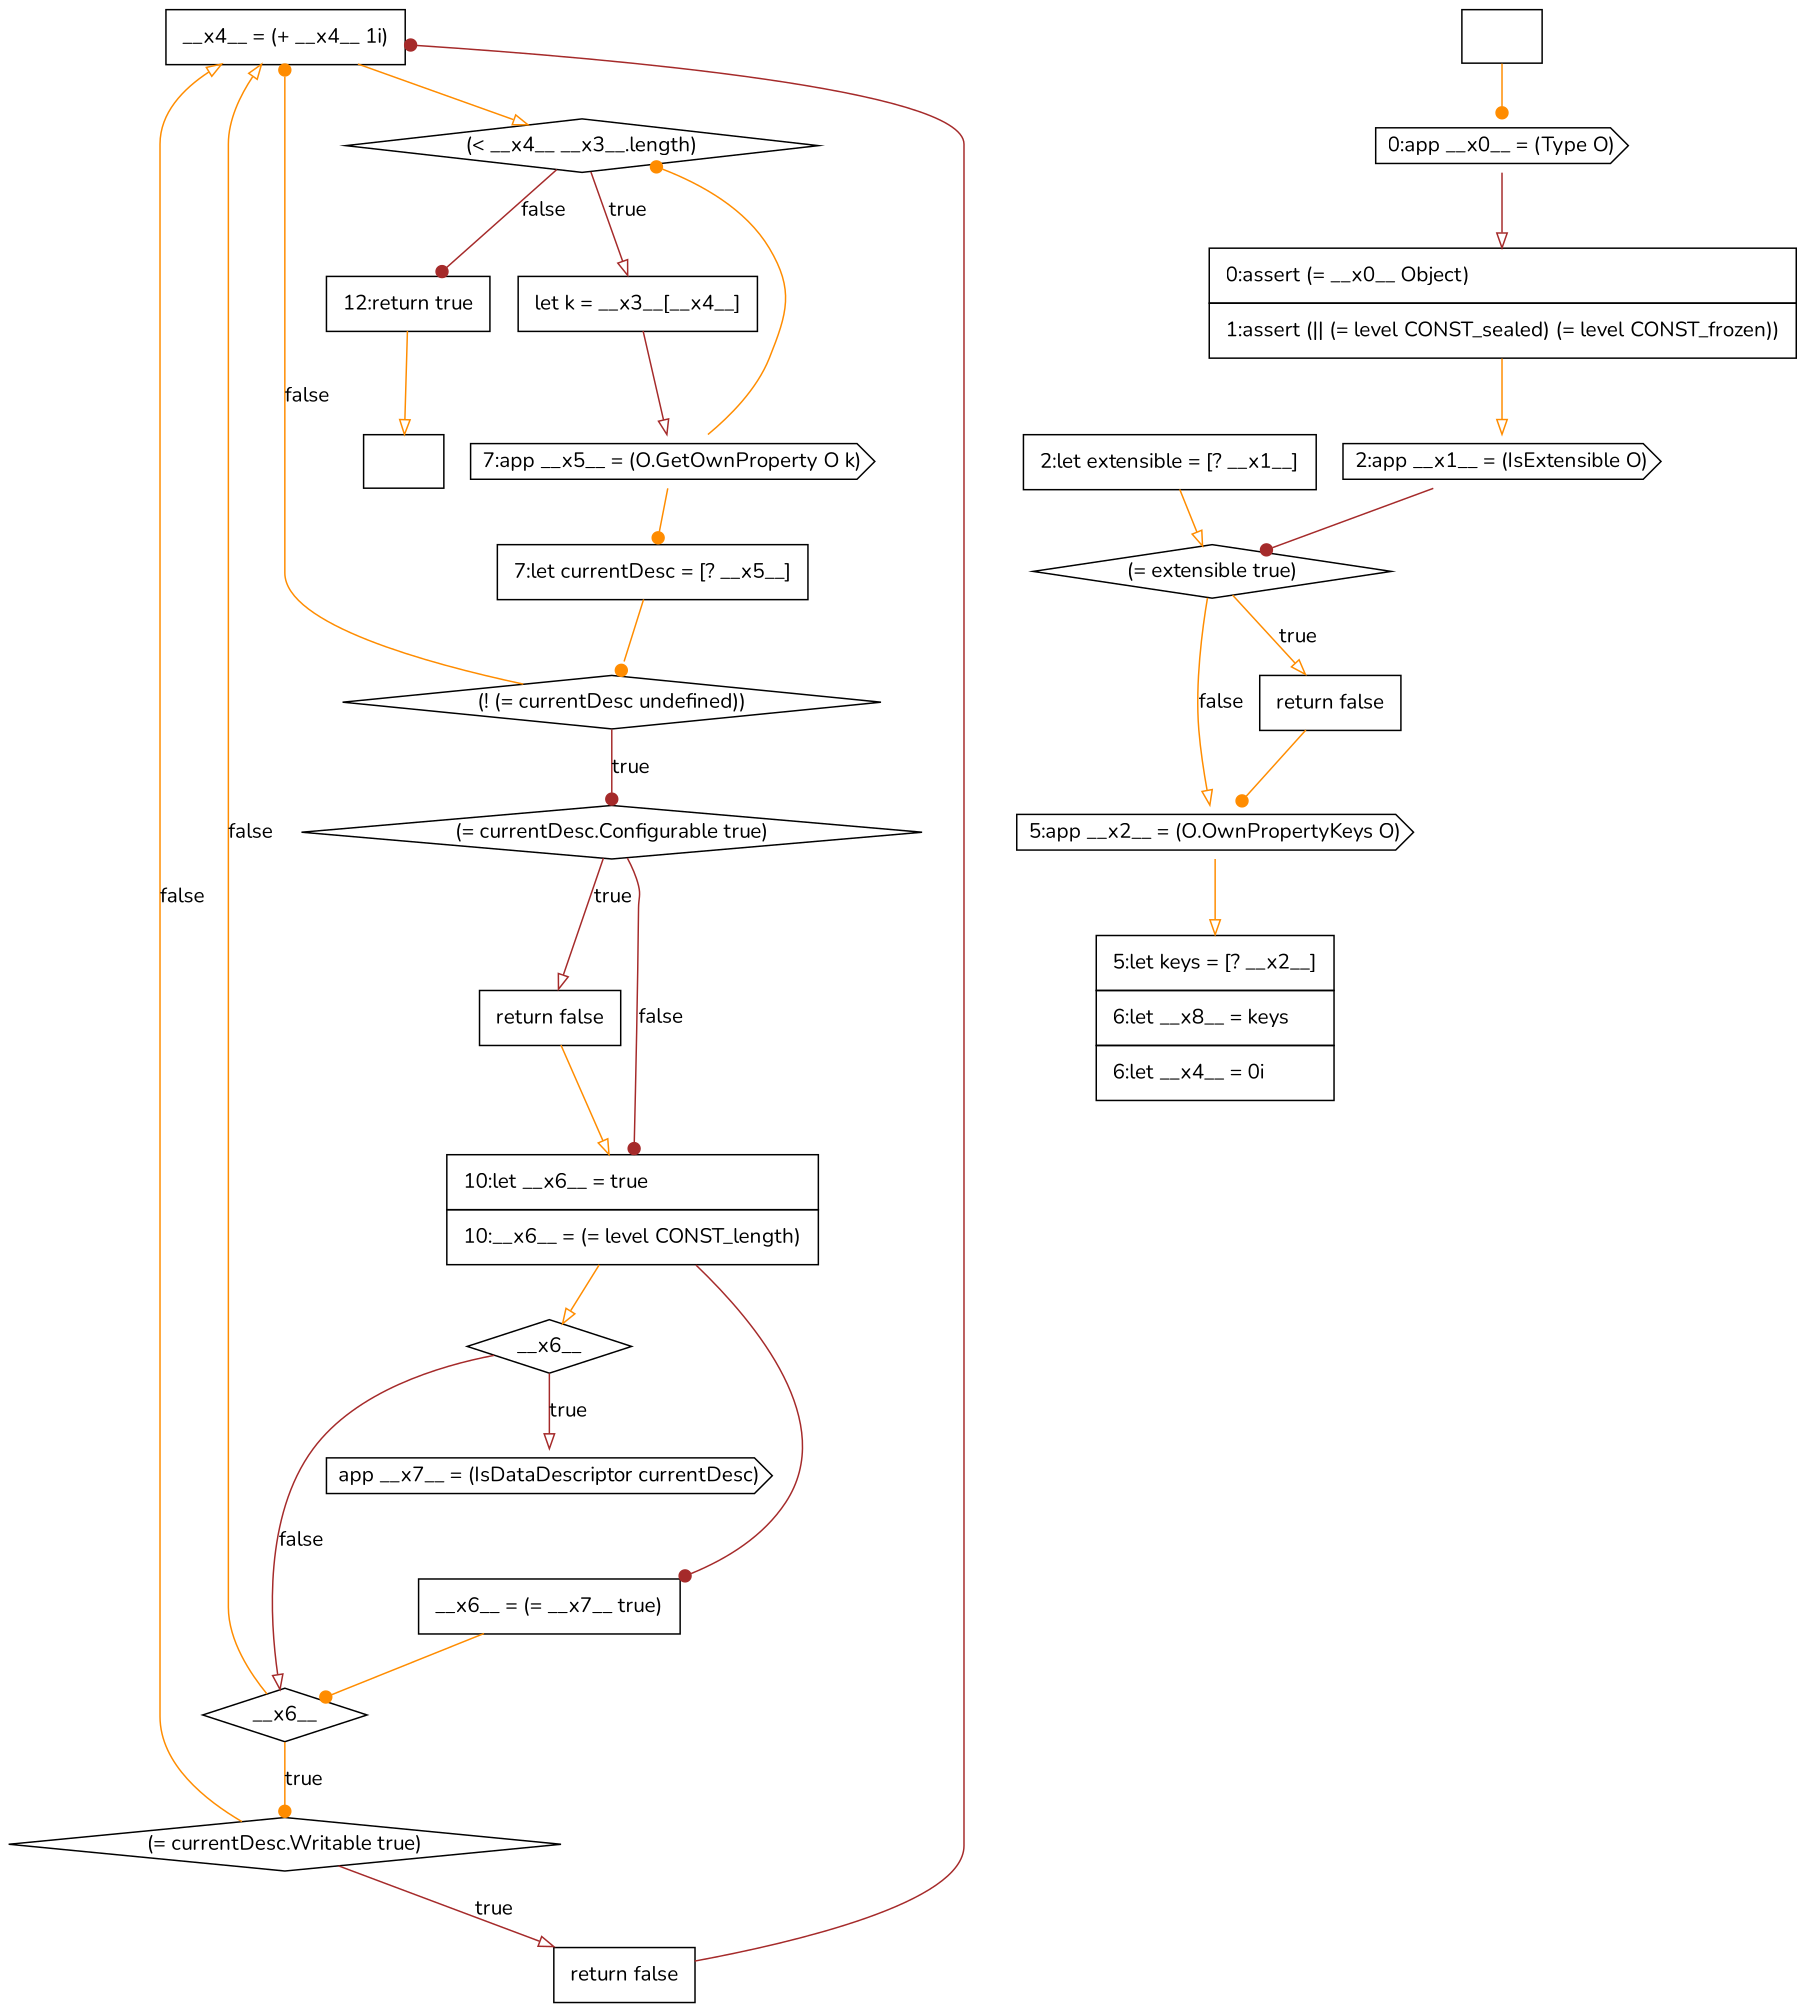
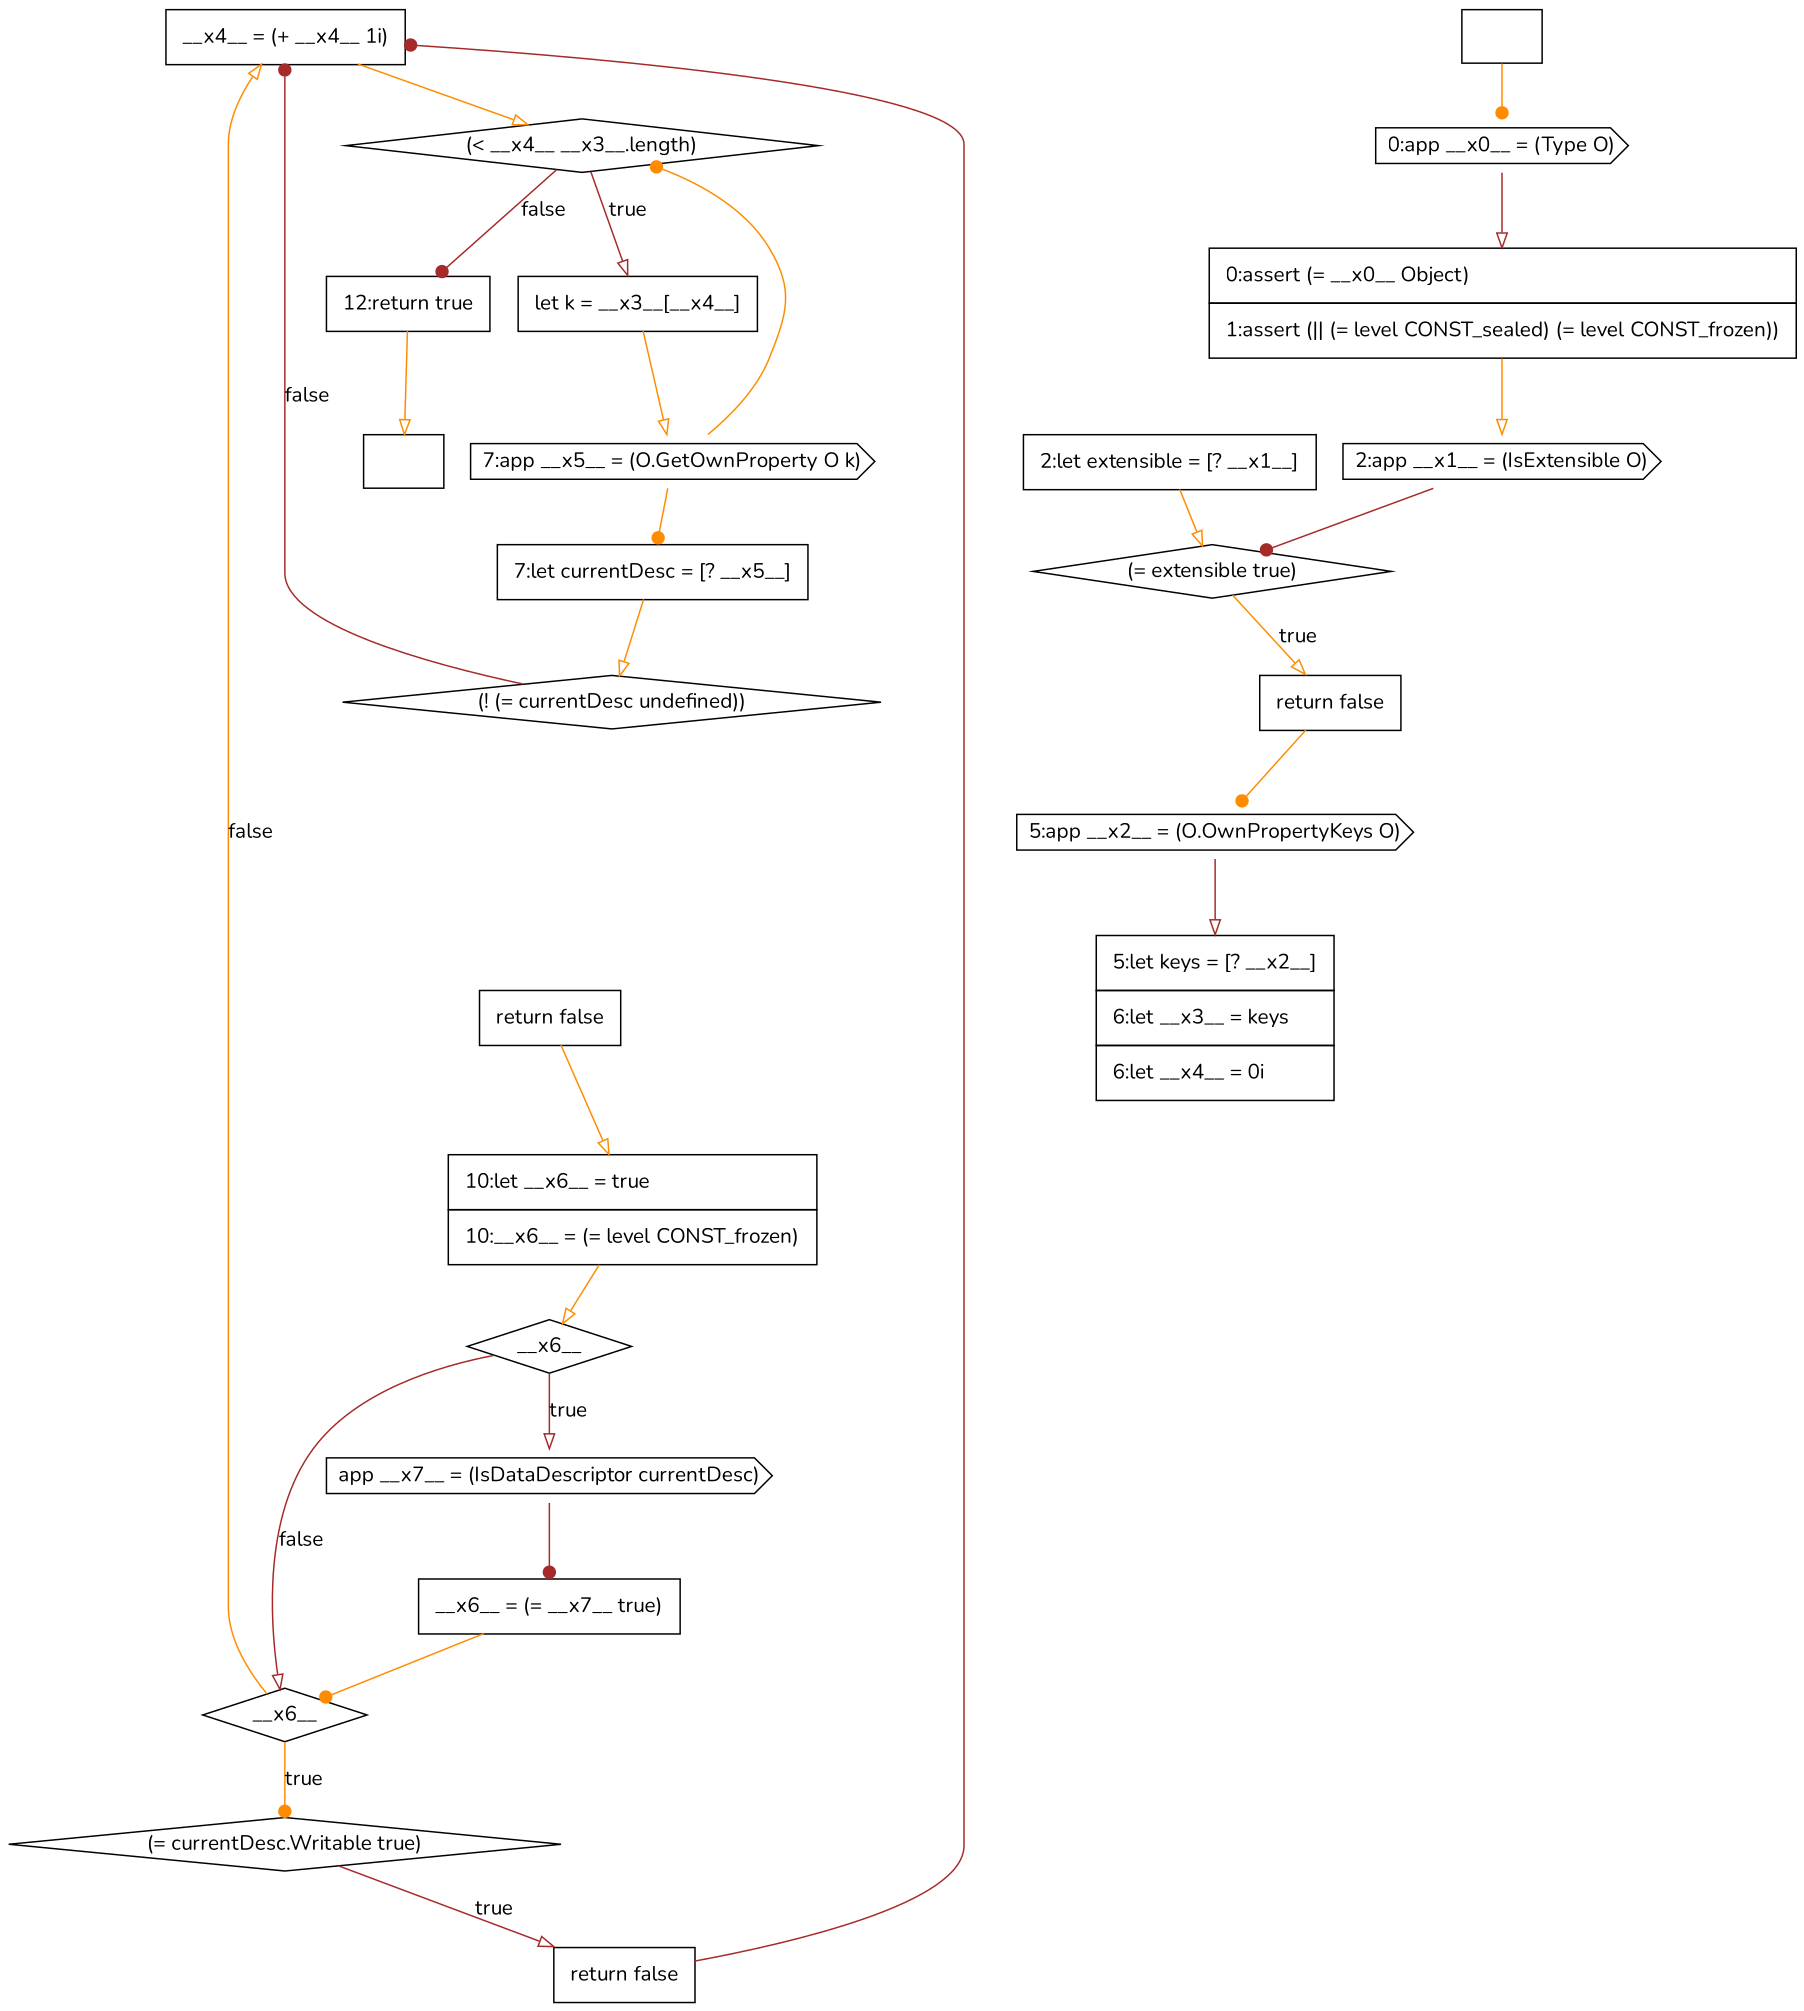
  digraph {
    fontname=Nunito
    node [color=black fillcolor=white fontname=Nunito shape=none style=filled]
    edge [arrowhead=onormal color=darkorange fontname=Nunito]
    n1 [label=<<font color="black">     <table border="0" cellborder="1" cellspacing="0" cellpadding="10">       <tr><td align="left">__x4__ = (+ __x4__ 1i)</td></tr>     </table>   </font>> margin=0]
    n2 [label=<<font color="black">(&lt; __x4__ __x3__.length)</font>> shape=diamond]
    n3 [label=<<font color="black">     <table border="0" cellborder="1" cellspacing="0" cellpadding="10">       <tr><td align="left">let k = __x3__[__x4__]</td></tr>     </table>   </font>> margin=0]
    n4 [label=<<font color="black">     <table border="0" cellborder="1" cellspacing="0" cellpadding="10">       <tr><td align="left">12:return true</td></tr>     </table>   </font>> margin=0]
-   n5 [label=<<font color="black">(= currentDesc.Configurable true)</font>> shape=diamond]
    n6 [label=<<font color="black">     <table border="0" cellborder="1" cellspacing="0" cellpadding="10">       <tr><td align="left">return false</td></tr>     </table>   </font>> margin=0]
-   n7 [label=<<font color="black">     <table border="0" cellborder="1" cellspacing="0" cellpadding="10">       <tr><td align="left">10:let __x6__ = true</td></tr>       <tr><td align="left">10:__x6__ = (= level CONST_length)</td></tr>     </table>   </font>> margin=0]
+   n7 [label=<<font color="black">     <table border="0" cellborder="1" cellspacing="0" cellpadding="10">       <tr><td align="left">10:let __x6__ = true</td></tr>       <tr><td align="left">10:__x6__ = (= level CONST_frozen)</td></tr>     </table>   </font>> margin=0]
    n8 [label=<<font color="black">__x6__</font>> shape=diamond]
    n9 [label=<<font color="black">app __x7__ = (IsDataDescriptor currentDesc)</font>> shape=cds]
    n10 [label=<<font color="black">     <table border="0" cellborder="1" cellspacing="0" cellpadding="10">       <tr><td align="left">__x6__ = (= __x7__ true)</td></tr>     </table>   </font>> margin=0]
    n11 [label=<<font color="black">__x6__</font>> shape=diamond]
    n12 [label=<<font color="black">0:app __x0__ = (Type O)</font>> shape=cds]
    n13 [label=<<font color="black">     <table border="0" cellborder="1" cellspacing="0" cellpadding="10">       <tr><td align="left">0:assert (= __x0__ Object)</td></tr>       <tr><td align="left">1:assert (|| (= level CONST_sealed) (= level CONST_frozen))</td></tr>     </table>   </font>> margin=0]
    n14 [label=<<font color="black">2:app __x1__ = (IsExtensible O)</font>> shape=cds]
    n15 [label=" " shape=box]
    n16 [label=<<font color="black">(= currentDesc.Writable true)</font>> shape=diamond]
    n17 [label=<<font color="black">(= extensible true)</font>> shape=diamond]
    n18 [label=<<font color="black">5:app __x2__ = (O.OwnPropertyKeys O)</font>> shape=cds]
    n19 [label=<<font color="black">     <table border="0" cellborder="1" cellspacing="0" cellpadding="10">       <tr><td align="left">return false</td></tr>     </table>   </font>> margin=0]
-   n20 [label=<<font color="black">     <table border="0" cellborder="1" cellspacing="0" cellpadding="10">       <tr><td align="left">5:let keys = [? __x2__]</td></tr>       <tr><td align="left">6:let __x8__ = keys</td></tr>       <tr><td align="left">6:let __x4__ = 0i</td></tr>     </table>   </font>> margin=0]
+   n20 [label=<<font color="black">     <table border="0" cellborder="1" cellspacing="0" cellpadding="10">       <tr><td align="left">5:let keys = [? __x2__]</td></tr>       <tr><td align="left">6:let __x3__ = keys</td></tr>       <tr><td align="left">6:let __x4__ = 0i</td></tr>     </table>   </font>> margin=0]
    n21 [label=<<font color="black">     <table border="0" cellborder="1" cellspacing="0" cellpadding="10">       <tr><td align="left">7:let currentDesc = [? __x5__]</td></tr>     </table>   </font>> margin=0]
    n22 [label=<<font color="black">(! (= currentDesc undefined))</font>> shape=diamond]
    n23 [label=<<font color="black">7:app __x5__ = (O.GetOwnProperty O k)</font>> shape=cds]
    n24 [label=" " shape=box]
    n25 [label=<<font color="black">     <table border="0" cellborder="1" cellspacing="0" cellpadding="10">       <tr><td align="left">return false</td></tr>     </table>   </font>> margin=0]
    n26 [label=<<font color="black">     <table border="0" cellborder="1" cellspacing="0" cellpadding="10">       <tr><td align="left">2:let extensible = [? __x1__]</td></tr>     </table>   </font>> margin=0]
    n1 -> n2
    n2 -> n3 [color=brown label=<<font color="black">true</font>>]
    n2 -> n4 [arrowhead=dot color=brown label=<<font color="black">false</font>>]
-   n3 -> n23 [color=brown]
+   n3 -> n23
    n4 -> n15
-   n5 -> n6 [color=brown label=<<font color="black">true</font>>]
-   n5 -> n7 [arrowhead=dot color=brown label=<<font color="black">false</font>>]
    n6 -> n7
    n7 -> n8
    n8 -> n9 [color=brown label=<<font color="black">true</font>>]
    n8 -> n11 [color=brown label=<<font color="black">false</font>>]
-   n7 -> n10 [arrowhead=dot color=brown]
+   n9 -> n10 [arrowhead=dot color=brown]
    n10 -> n11 [arrowhead=dot]
    n11 -> n1 [label=<<font color="black">false</font>>]
    n11 -> n16 [arrowhead=dot label=<<font color="black">true</font>>]
    n12 -> n13 [color=brown]
    n13 -> n14
    n14 -> n17 [arrowhead=dot color=brown]
-   n16 -> n1 [label=<<font color="black">false</font>>]
    n16 -> n25 [color=brown label=<<font color="black">true</font>>]
-   n17 -> n18 [label=<<font color="black">false</font>>]
    n17 -> n19 [label=<<font color="black">true</font>>]
-   n18 -> n20
+   n18 -> n20 [color=brown]
    n19 -> n18 [arrowhead=dot]
-   n21 -> n22 [arrowhead=dot]
-   n22 -> n1 [arrowhead=dot label=<<font color="black">false</font>>]
-   n22 -> n5 [arrowhead=dot color=brown label=<<font color="black">true</font>>]
+   n21 -> n22
+   n22 -> n1 [arrowhead=dot color=brown label=<<font color="black">false</font>>]
    n23 -> n2 [arrowhead=dot]
    n23 -> n21 [arrowhead=dot]
    n24 -> n12 [arrowhead=dot]
    n25 -> n1 [arrowhead=dot color=brown]
    n26 -> n17
  }
